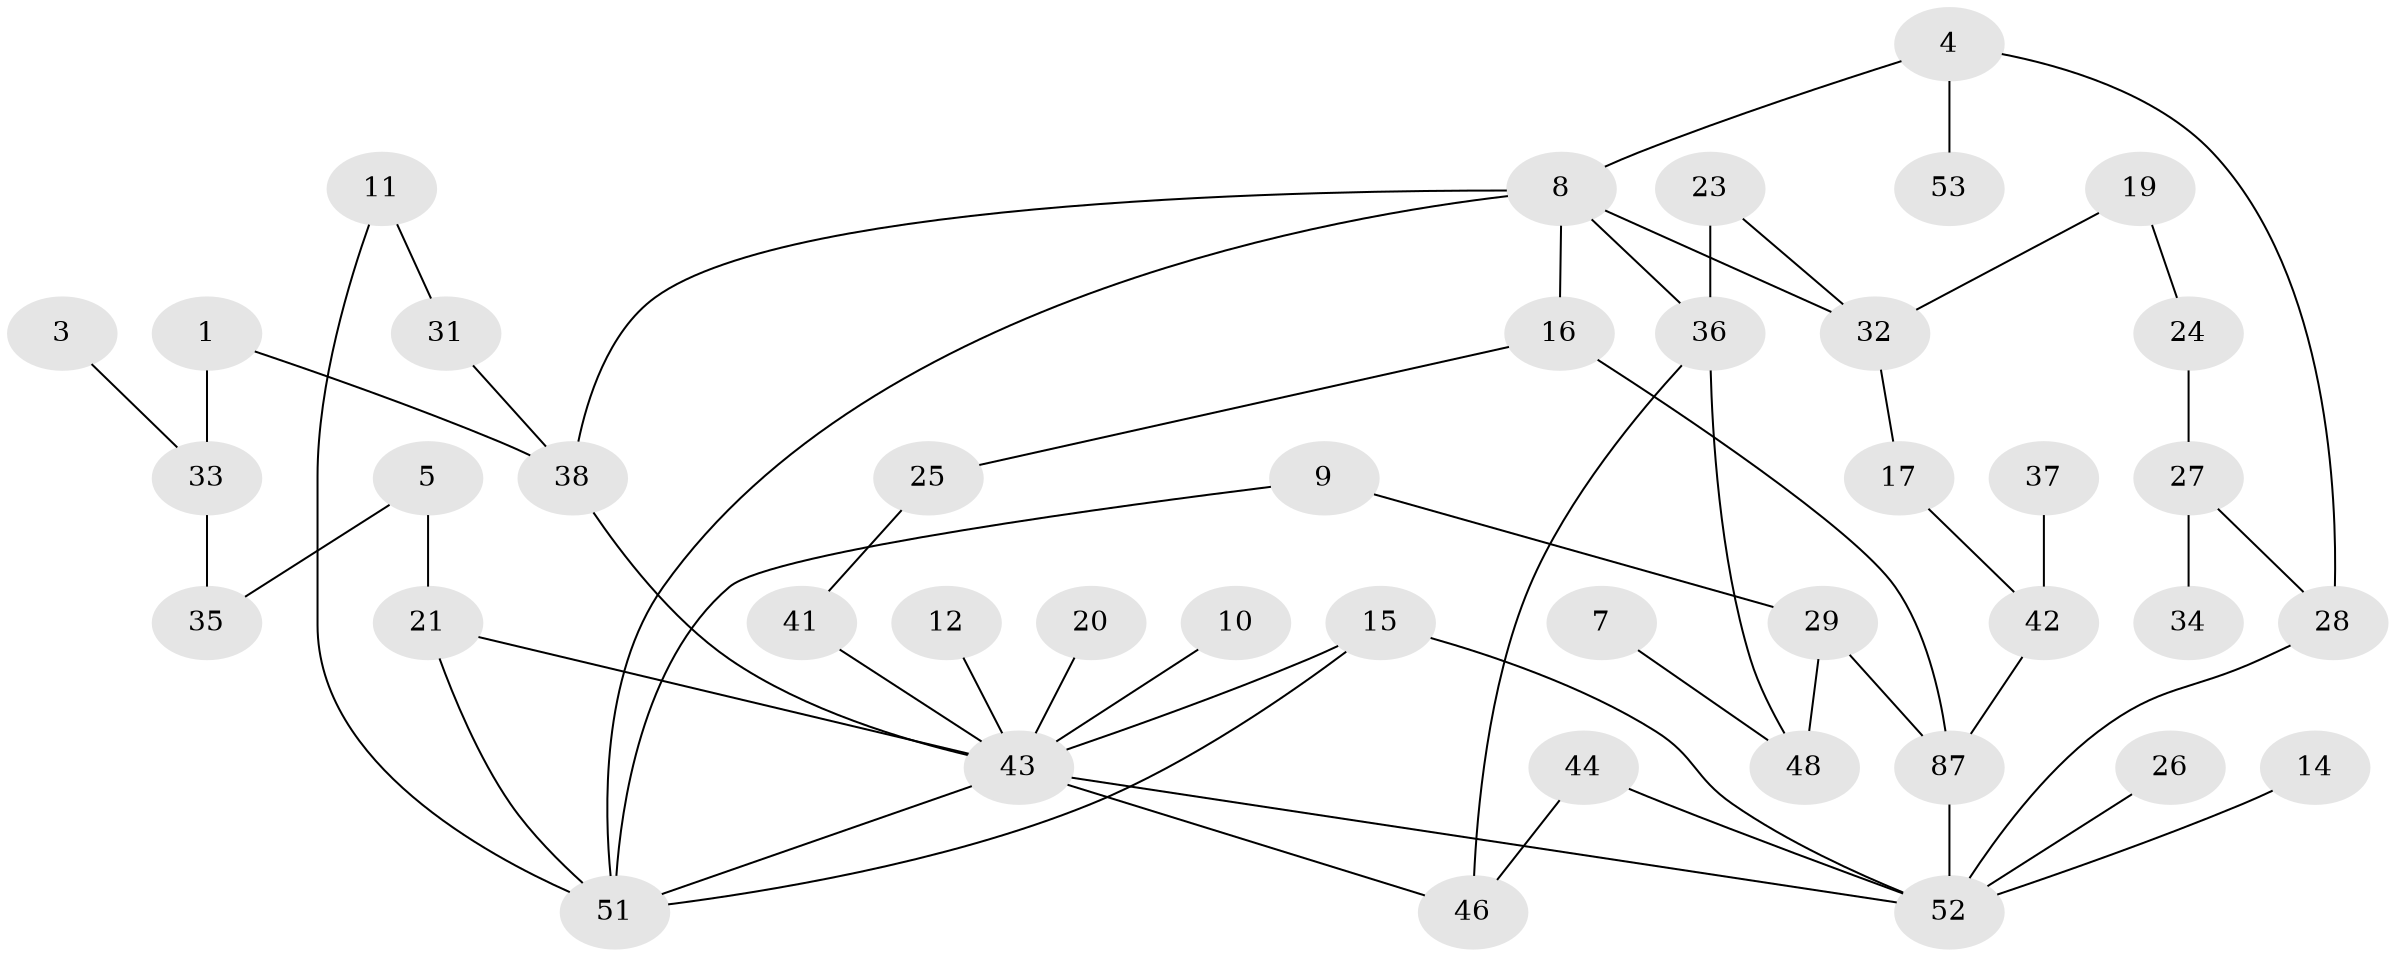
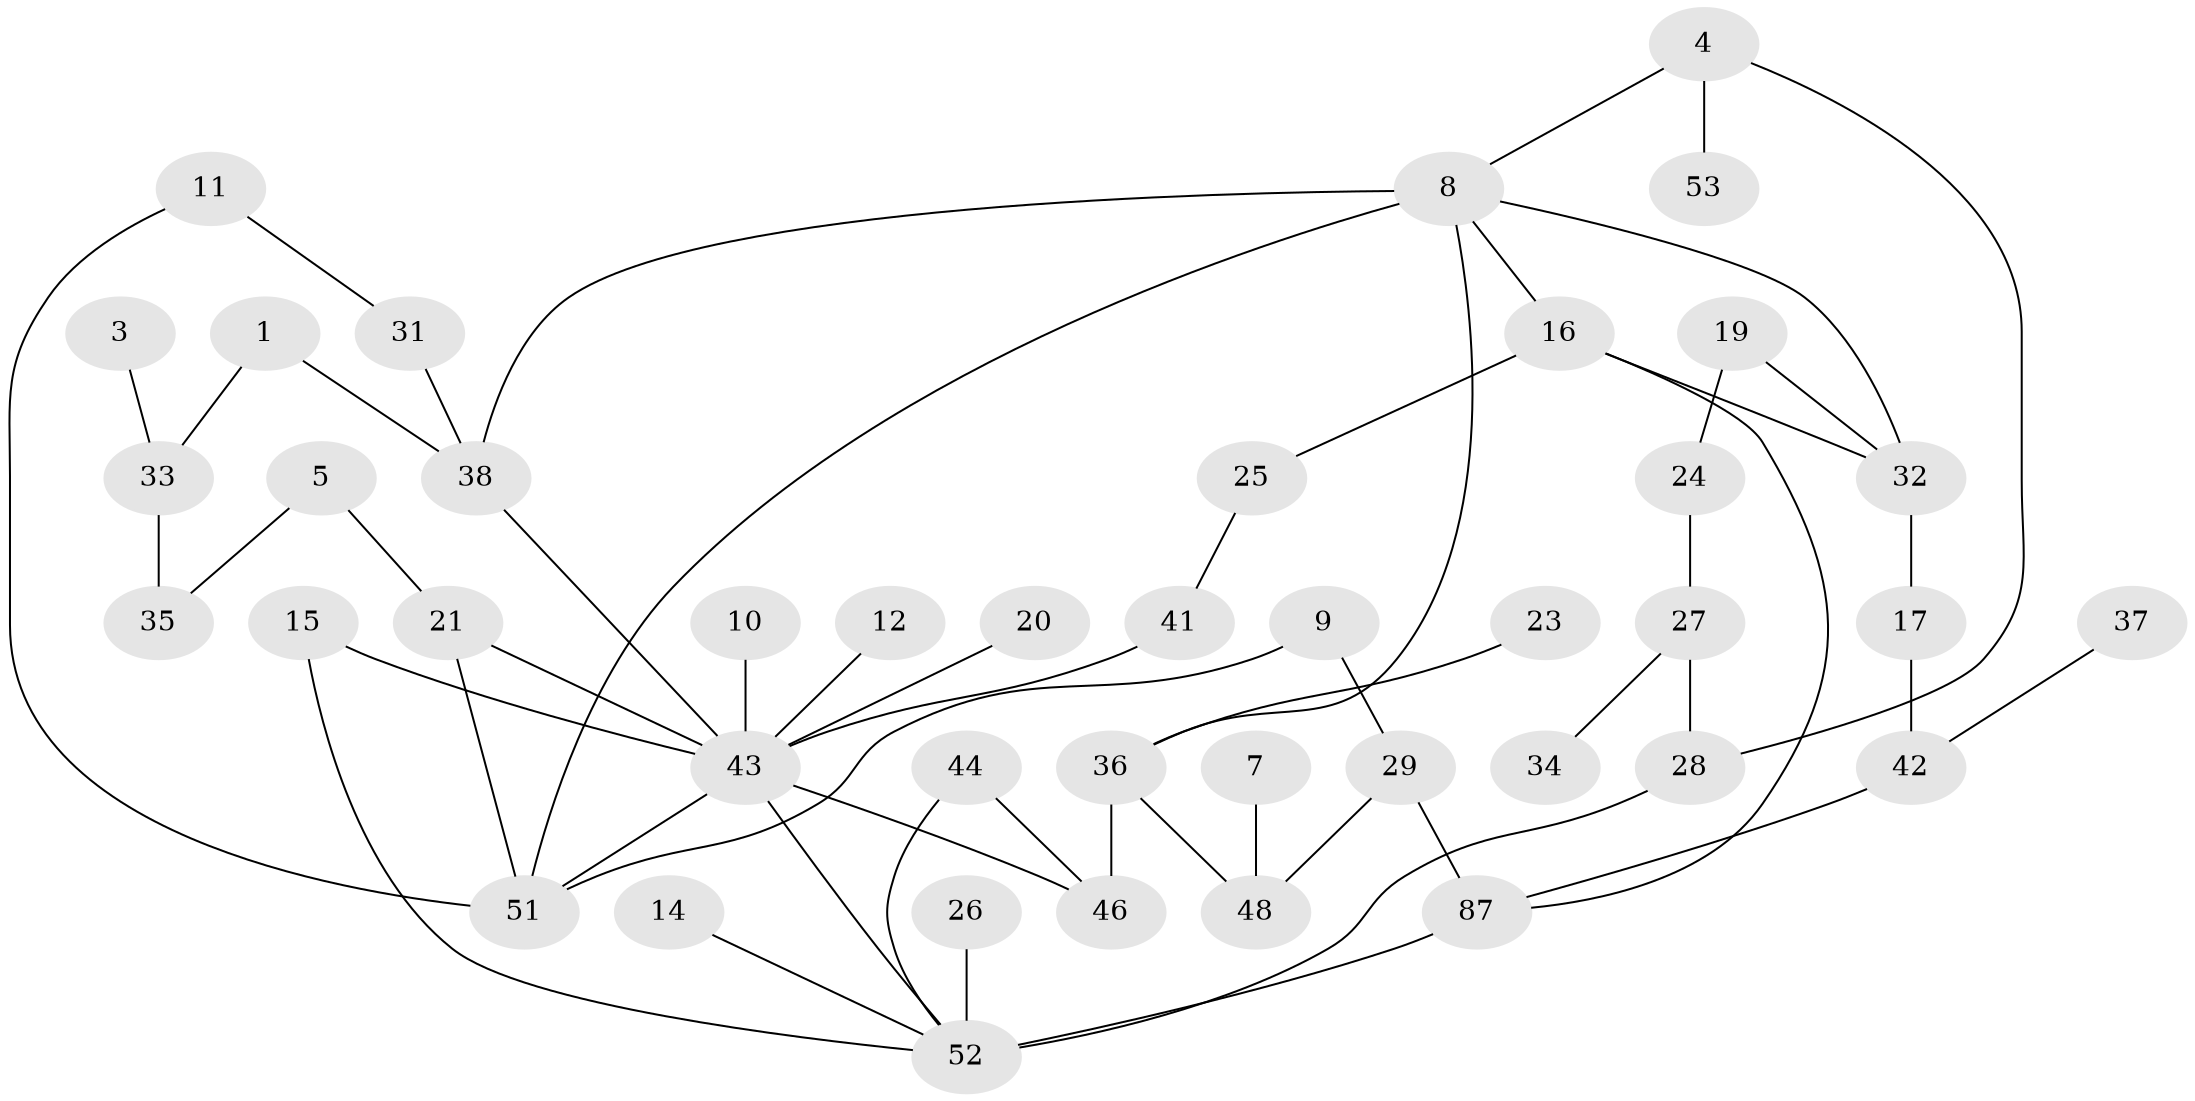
  graph {
    node [color=gray90 style=filled]
    edge [weight=1.0]
    1
    33
    38
    35
    43
    3
    4
    8
    28
    53
    16
    32
    36
    51
    52
    5
    21
    7
    48
    25
    n21 [label=87]
    17
    42
    46
    9
    29
    10
    11
    31
    12
    14
    15
    41
    19
    24
    27
    20
    23
    34
    26
    37
    44
    1 -- 33
    1 -- 38
    33 -- 35
    38 -- 43
    43 -- 51
    43 -- 52
    43 -- 46
    3 -- 33
    4 -- 8
    4 -- 28
    4 -- 53
    8 -- 38
    8 -- 16
    8 -- 32
    8 -- 36
    8 -- 51
    28 -- 52
-   23 -- 32
+   16 -- 32
    16 -- 25
    16 -- n21
    32 -- 17
    36 -- 48
    36 -- 46
    5 -- 35
    5 -- 21
    21 -- 43
    21 -- 51
    7 -- 48
    25 -- 41
    n21 -- 52 [weight=3.0]
    17 -- 42 [weight=2.0]
    42 -- n21
    9 -- 51
    9 -- 29
    29 -- 48
    29 -- n21
    10 -- 43
    11 -- 51
    11 -- 31
    31 -- 38
    12 -- 43
    14 -- 52
    15 -- 43
-   15 -- 51
    15 -- 52
    41 -- 43
    19 -- 32
    19 -- 24
    24 -- 27 [weight=2.0]
    27 -- 28
    27 -- 34
    20 -- 43
    23 -- 36
    26 -- 52
    37 -- 42
    44 -- 52
    44 -- 46
  }
